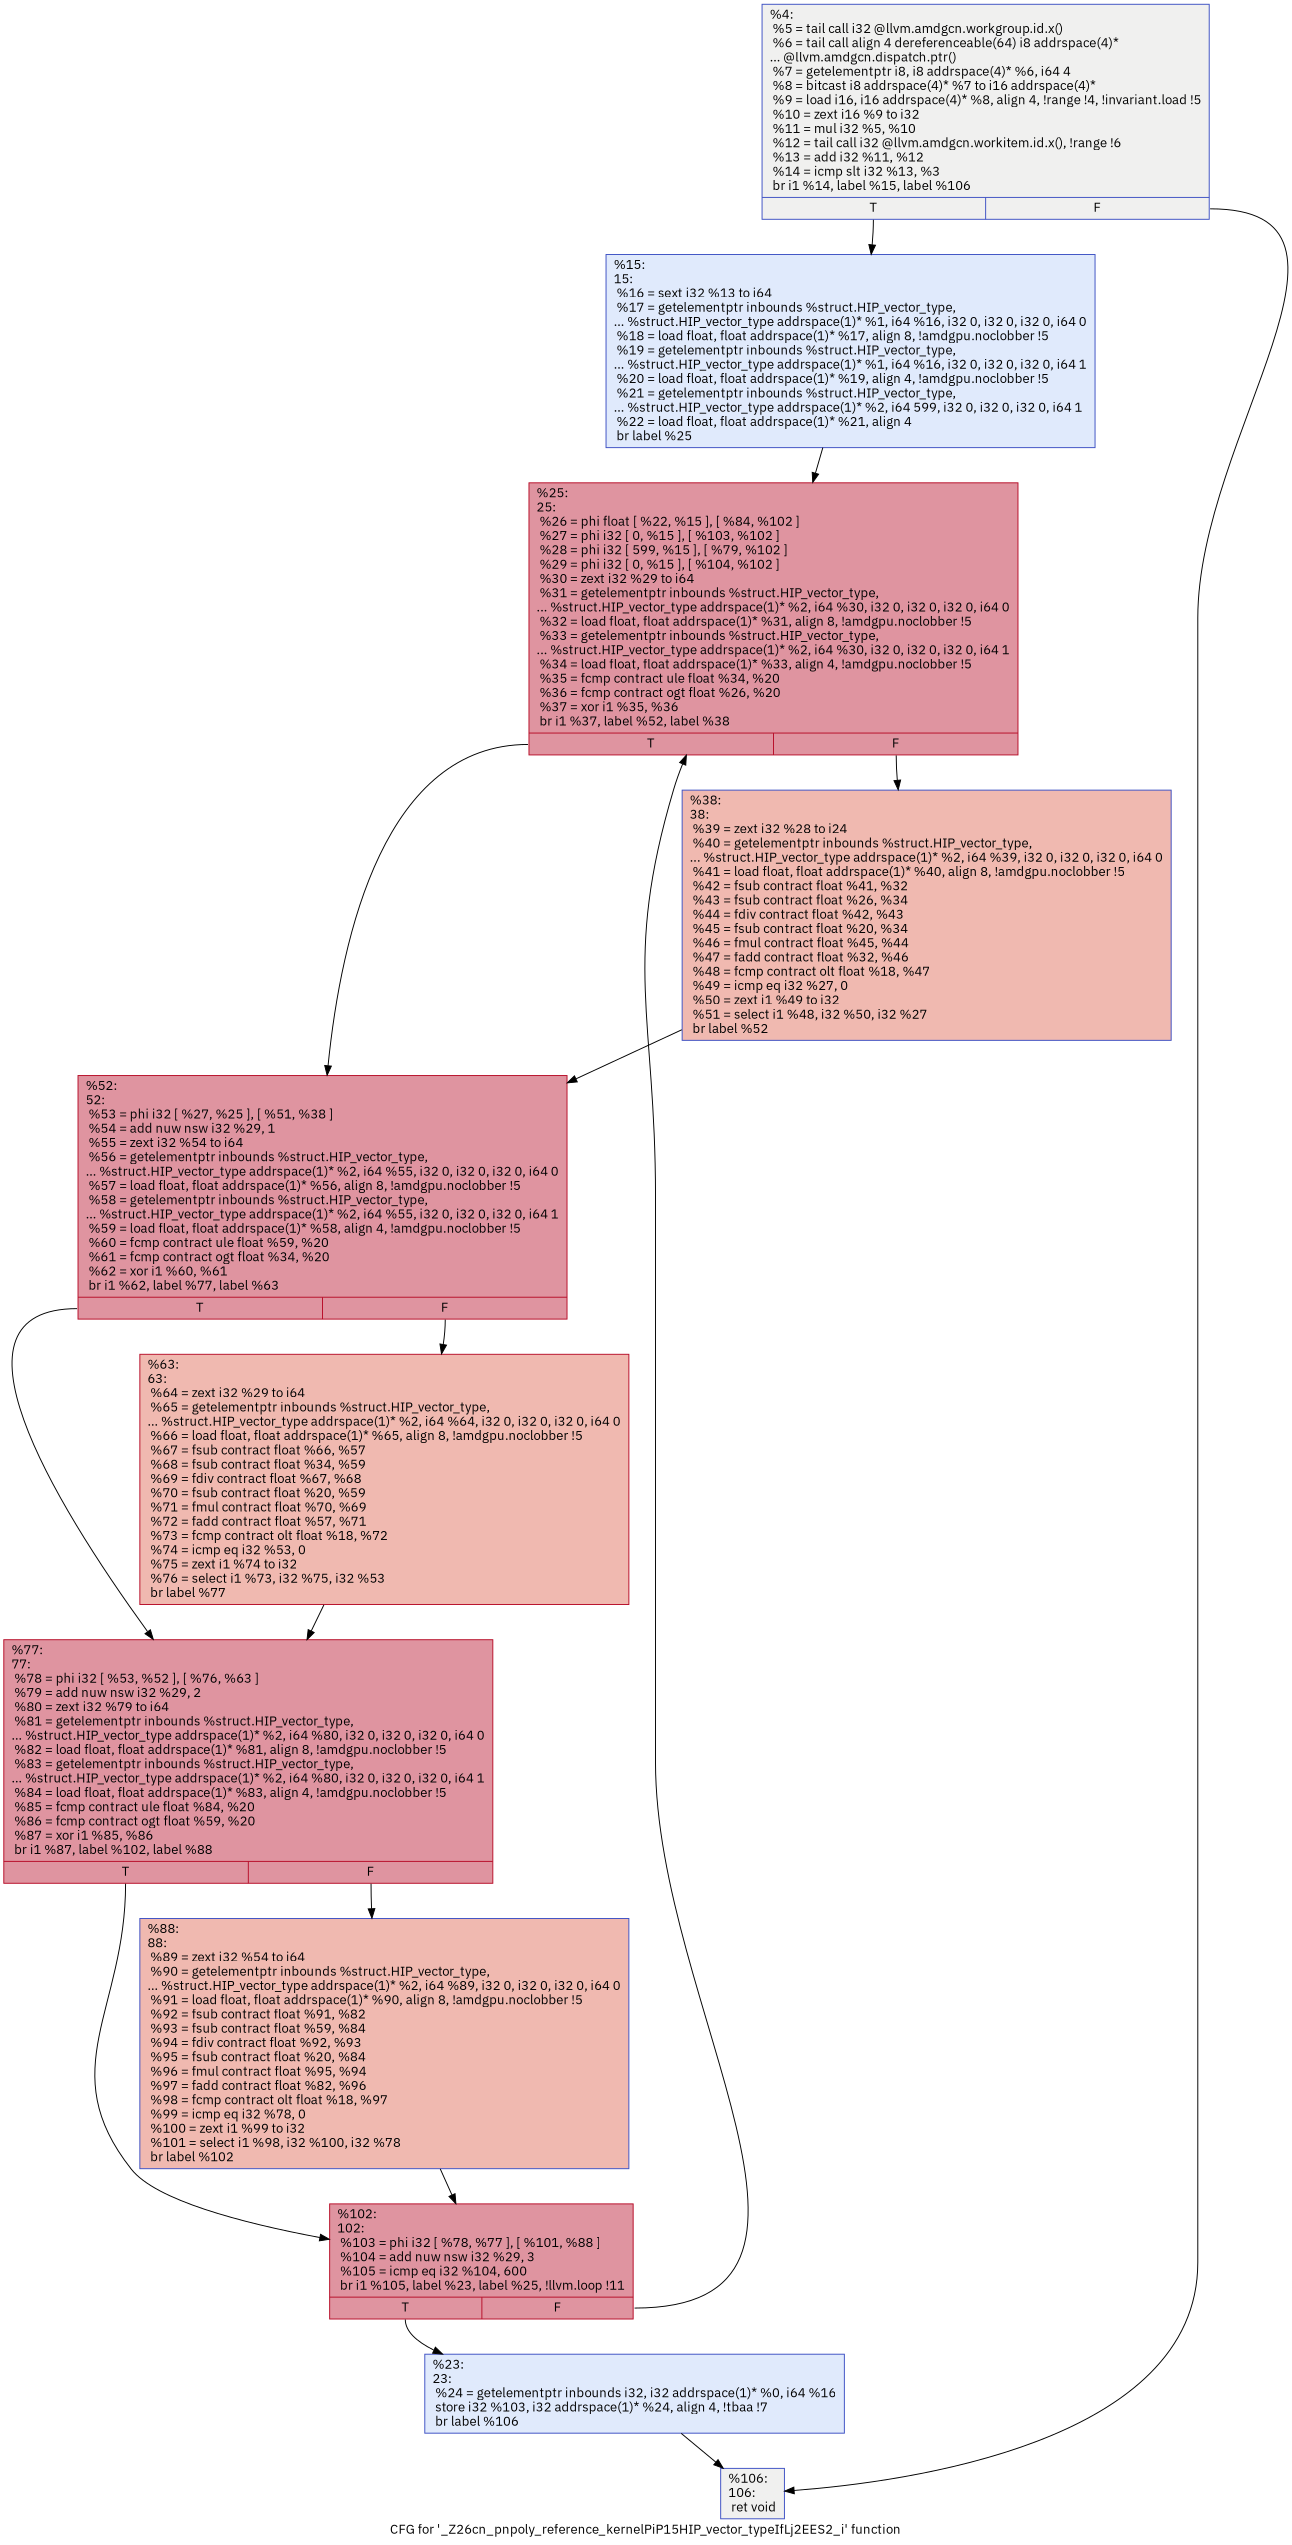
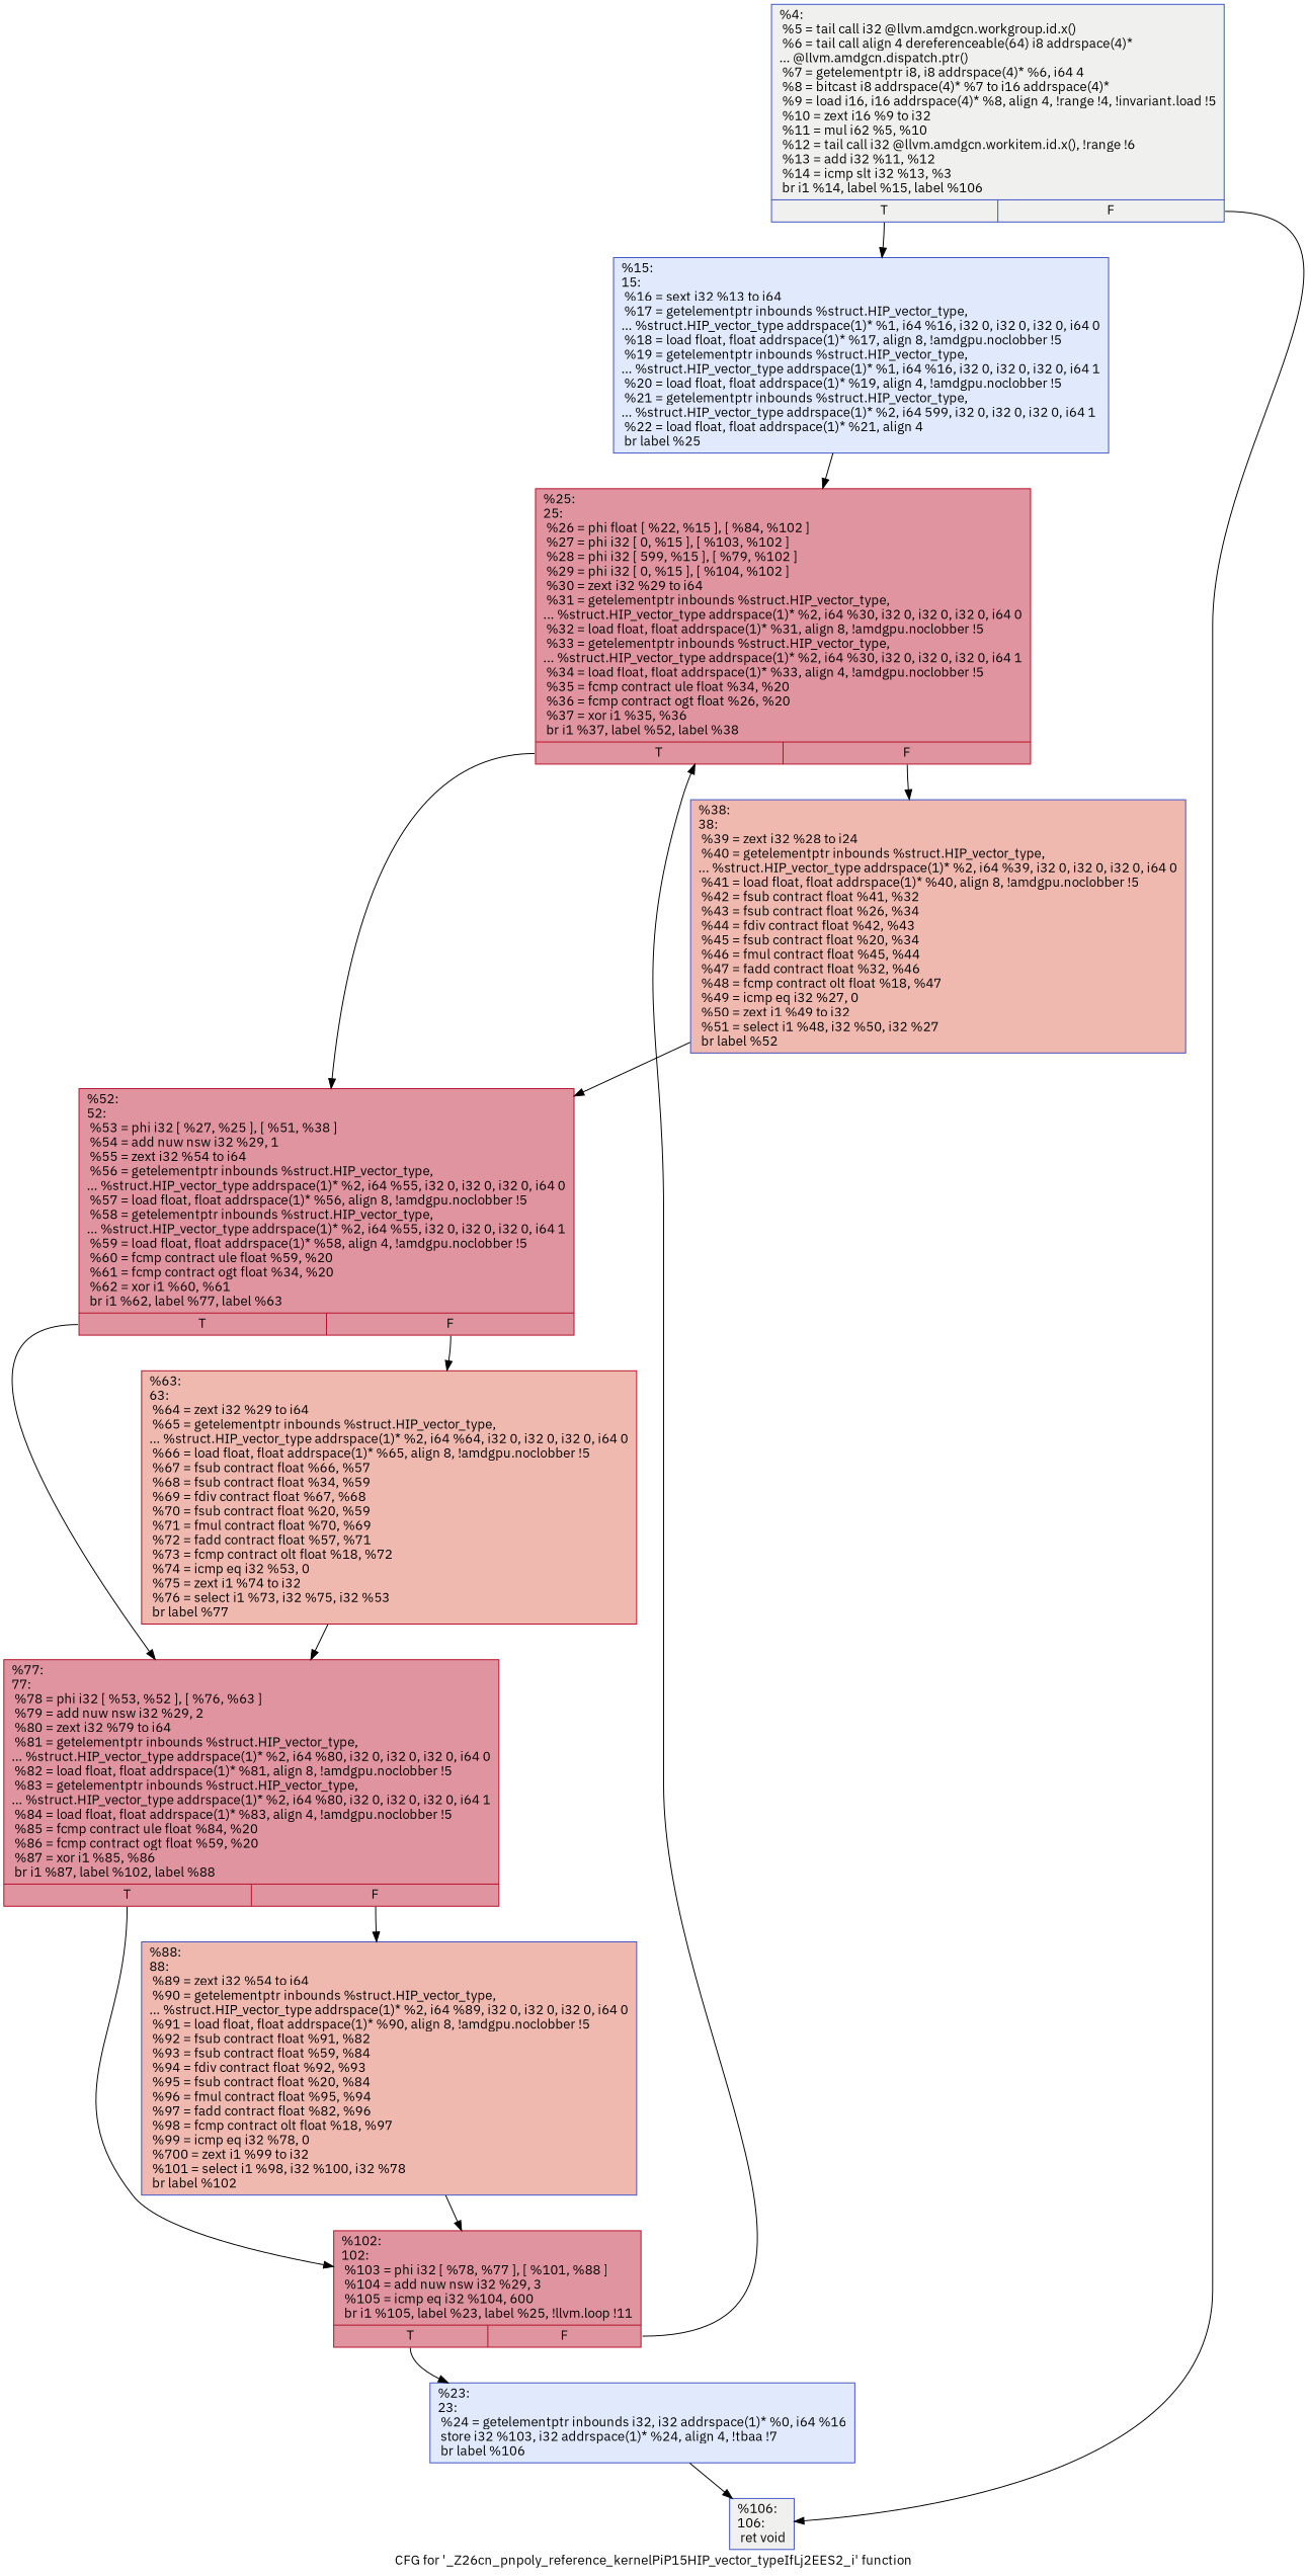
  digraph {
    fontname="IBM Plex Sans"
    label="CFG for '_Z26cn_pnpoly_reference_kernelPiP15HIP_vector_typeIfLj2EES2_i' function"
    node [color="#3d50c3ff" fillcolor="#b70d2870" fontname="IBM Plex Sans" shape=record style=filled]
    edge [fontname="IBM Plex Sans"]
-   n1 [fillcolor="#dedcdb70" label="{%4:\l  %5 = tail call i32 @llvm.amdgcn.workgroup.id.x()\l  %6 = tail call align 4 dereferenceable(64) i8 addrspace(4)*\l... @llvm.amdgcn.dispatch.ptr()\l  %7 = getelementptr i8, i8 addrspace(4)* %6, i64 4\l  %8 = bitcast i8 addrspace(4)* %7 to i16 addrspace(4)*\l  %9 = load i16, i16 addrspace(4)* %8, align 4, !range !4, !invariant.load !5\l  %10 = zext i16 %9 to i32\l  %11 = mul i32 %5, %10\l  %12 = tail call i32 @llvm.amdgcn.workitem.id.x(), !range !6\l  %13 = add i32 %11, %12\l  %14 = icmp slt i32 %13, %3\l  br i1 %14, label %15, label %106\l|{<s0>T|<s1>F}}"]
+   n1 [fillcolor="#dedcdb70" label="{%4:\l  %5 = tail call i32 @llvm.amdgcn.workgroup.id.x()\l  %6 = tail call align 4 dereferenceable(64) i8 addrspace(4)*\l... @llvm.amdgcn.dispatch.ptr()\l  %7 = getelementptr i8, i8 addrspace(4)* %6, i64 4\l  %8 = bitcast i8 addrspace(4)* %7 to i16 addrspace(4)*\l  %9 = load i16, i16 addrspace(4)* %8, align 4, !range !4, !invariant.load !5\l  %10 = zext i16 %9 to i32\l  %11 = mul i62 %5, %10\l  %12 = tail call i32 @llvm.amdgcn.workitem.id.x(), !range !6\l  %13 = add i32 %11, %12\l  %14 = icmp slt i32 %13, %3\l  br i1 %14, label %15, label %106\l|{<s0>T|<s1>F}}"]
    n2 [fillcolor="#b9d0f970" label="{%15:\l15:                                               \l  %16 = sext i32 %13 to i64\l  %17 = getelementptr inbounds %struct.HIP_vector_type,\l... %struct.HIP_vector_type addrspace(1)* %1, i64 %16, i32 0, i32 0, i32 0, i64 0\l  %18 = load float, float addrspace(1)* %17, align 8, !amdgpu.noclobber !5\l  %19 = getelementptr inbounds %struct.HIP_vector_type,\l... %struct.HIP_vector_type addrspace(1)* %1, i64 %16, i32 0, i32 0, i32 0, i64 1\l  %20 = load float, float addrspace(1)* %19, align 4, !amdgpu.noclobber !5\l  %21 = getelementptr inbounds %struct.HIP_vector_type,\l... %struct.HIP_vector_type addrspace(1)* %2, i64 599, i32 0, i32 0, i32 0, i64 1\l  %22 = load float, float addrspace(1)* %21, align 4\l  br label %25\l}"]
    n3 [fillcolor="#dedcdb70" label="{%106:\l106:                                              \l  ret void\l}"]
    n4 [color="#b70d28ff" label="{%25:\l25:                                               \l  %26 = phi float [ %22, %15 ], [ %84, %102 ]\l  %27 = phi i32 [ 0, %15 ], [ %103, %102 ]\l  %28 = phi i32 [ 599, %15 ], [ %79, %102 ]\l  %29 = phi i32 [ 0, %15 ], [ %104, %102 ]\l  %30 = zext i32 %29 to i64\l  %31 = getelementptr inbounds %struct.HIP_vector_type,\l... %struct.HIP_vector_type addrspace(1)* %2, i64 %30, i32 0, i32 0, i32 0, i64 0\l  %32 = load float, float addrspace(1)* %31, align 8, !amdgpu.noclobber !5\l  %33 = getelementptr inbounds %struct.HIP_vector_type,\l... %struct.HIP_vector_type addrspace(1)* %2, i64 %30, i32 0, i32 0, i32 0, i64 1\l  %34 = load float, float addrspace(1)* %33, align 4, !amdgpu.noclobber !5\l  %35 = fcmp contract ule float %34, %20\l  %36 = fcmp contract ogt float %26, %20\l  %37 = xor i1 %35, %36\l  br i1 %37, label %52, label %38\l|{<s0>T|<s1>F}}"]
    n5 [color="#b70d28ff" label="{%52:\l52:                                               \l  %53 = phi i32 [ %27, %25 ], [ %51, %38 ]\l  %54 = add nuw nsw i32 %29, 1\l  %55 = zext i32 %54 to i64\l  %56 = getelementptr inbounds %struct.HIP_vector_type,\l... %struct.HIP_vector_type addrspace(1)* %2, i64 %55, i32 0, i32 0, i32 0, i64 0\l  %57 = load float, float addrspace(1)* %56, align 8, !amdgpu.noclobber !5\l  %58 = getelementptr inbounds %struct.HIP_vector_type,\l... %struct.HIP_vector_type addrspace(1)* %2, i64 %55, i32 0, i32 0, i32 0, i64 1\l  %59 = load float, float addrspace(1)* %58, align 4, !amdgpu.noclobber !5\l  %60 = fcmp contract ule float %59, %20\l  %61 = fcmp contract ogt float %34, %20\l  %62 = xor i1 %60, %61\l  br i1 %62, label %77, label %63\l|{<s0>T|<s1>F}}"]
    n6 [fillcolor="#de614d70" label="{%38:\l38:                                               \l  %39 = zext i32 %28 to i24\l  %40 = getelementptr inbounds %struct.HIP_vector_type,\l... %struct.HIP_vector_type addrspace(1)* %2, i64 %39, i32 0, i32 0, i32 0, i64 0\l  %41 = load float, float addrspace(1)* %40, align 8, !amdgpu.noclobber !5\l  %42 = fsub contract float %41, %32\l  %43 = fsub contract float %26, %34\l  %44 = fdiv contract float %42, %43\l  %45 = fsub contract float %20, %34\l  %46 = fmul contract float %45, %44\l  %47 = fadd contract float %32, %46\l  %48 = fcmp contract olt float %18, %47\l  %49 = icmp eq i32 %27, 0\l  %50 = zext i1 %49 to i32\l  %51 = select i1 %48, i32 %50, i32 %27\l  br label %52\l}"]
    n7 [color="#b70d28ff" label="{%77:\l77:                                               \l  %78 = phi i32 [ %53, %52 ], [ %76, %63 ]\l  %79 = add nuw nsw i32 %29, 2\l  %80 = zext i32 %79 to i64\l  %81 = getelementptr inbounds %struct.HIP_vector_type,\l... %struct.HIP_vector_type addrspace(1)* %2, i64 %80, i32 0, i32 0, i32 0, i64 0\l  %82 = load float, float addrspace(1)* %81, align 8, !amdgpu.noclobber !5\l  %83 = getelementptr inbounds %struct.HIP_vector_type,\l... %struct.HIP_vector_type addrspace(1)* %2, i64 %80, i32 0, i32 0, i32 0, i64 1\l  %84 = load float, float addrspace(1)* %83, align 4, !amdgpu.noclobber !5\l  %85 = fcmp contract ule float %84, %20\l  %86 = fcmp contract ogt float %59, %20\l  %87 = xor i1 %85, %86\l  br i1 %87, label %102, label %88\l|{<s0>T|<s1>F}}"]
    n8 [color="#b70d28ff" fillcolor="#de614d70" label="{%63:\l63:                                               \l  %64 = zext i32 %29 to i64\l  %65 = getelementptr inbounds %struct.HIP_vector_type,\l... %struct.HIP_vector_type addrspace(1)* %2, i64 %64, i32 0, i32 0, i32 0, i64 0\l  %66 = load float, float addrspace(1)* %65, align 8, !amdgpu.noclobber !5\l  %67 = fsub contract float %66, %57\l  %68 = fsub contract float %34, %59\l  %69 = fdiv contract float %67, %68\l  %70 = fsub contract float %20, %59\l  %71 = fmul contract float %70, %69\l  %72 = fadd contract float %57, %71\l  %73 = fcmp contract olt float %18, %72\l  %74 = icmp eq i32 %53, 0\l  %75 = zext i1 %74 to i32\l  %76 = select i1 %73, i32 %75, i32 %53\l  br label %77\l}"]
    n9 [fillcolor="#b9d0f970" label="{%23:\l23:                                               \l  %24 = getelementptr inbounds i32, i32 addrspace(1)* %0, i64 %16\l  store i32 %103, i32 addrspace(1)* %24, align 4, !tbaa !7\l  br label %106\l}"]
    n10 [color="#b70d28ff" label="{%102:\l102:                                              \l  %103 = phi i32 [ %78, %77 ], [ %101, %88 ]\l  %104 = add nuw nsw i32 %29, 3\l  %105 = icmp eq i32 %104, 600\l  br i1 %105, label %23, label %25, !llvm.loop !11\l|{<s0>T|<s1>F}}"]
-   n11 [fillcolor="#de614d70" label="{%88:\l88:                                               \l  %89 = zext i32 %54 to i64\l  %90 = getelementptr inbounds %struct.HIP_vector_type,\l... %struct.HIP_vector_type addrspace(1)* %2, i64 %89, i32 0, i32 0, i32 0, i64 0\l  %91 = load float, float addrspace(1)* %90, align 8, !amdgpu.noclobber !5\l  %92 = fsub contract float %91, %82\l  %93 = fsub contract float %59, %84\l  %94 = fdiv contract float %92, %93\l  %95 = fsub contract float %20, %84\l  %96 = fmul contract float %95, %94\l  %97 = fadd contract float %82, %96\l  %98 = fcmp contract olt float %18, %97\l  %99 = icmp eq i32 %78, 0\l  %100 = zext i1 %99 to i32\l  %101 = select i1 %98, i32 %100, i32 %78\l  br label %102\l}"]
+   n11 [fillcolor="#de614d70" label="{%88:\l88:                                               \l  %89 = zext i32 %54 to i64\l  %90 = getelementptr inbounds %struct.HIP_vector_type,\l... %struct.HIP_vector_type addrspace(1)* %2, i64 %89, i32 0, i32 0, i32 0, i64 0\l  %91 = load float, float addrspace(1)* %90, align 8, !amdgpu.noclobber !5\l  %92 = fsub contract float %91, %82\l  %93 = fsub contract float %59, %84\l  %94 = fdiv contract float %92, %93\l  %95 = fsub contract float %20, %84\l  %96 = fmul contract float %95, %94\l  %97 = fadd contract float %82, %96\l  %98 = fcmp contract olt float %18, %97\l  %99 = icmp eq i32 %78, 0\l  %700 = zext i1 %99 to i32\l  %101 = select i1 %98, i32 %100, i32 %78\l  br label %102\l}"]
    n1 -> n2 [tailport=s0]
    n1 -> n3 [tailport=s1]
    n2 -> n4
    n4 -> n5 [tailport=s0]
    n4 -> n6 [tailport=s1]
    n5 -> n7 [tailport=s0]
    n5 -> n8 [tailport=s1]
    n6 -> n5
    n7 -> n10 [tailport=s0]
    n7 -> n11 [tailport=s1]
    n8 -> n7
    n9 -> n3
    n10 -> n4 [tailport=s1]
    n10 -> n9 [tailport=s0]
    n11 -> n10
  }
